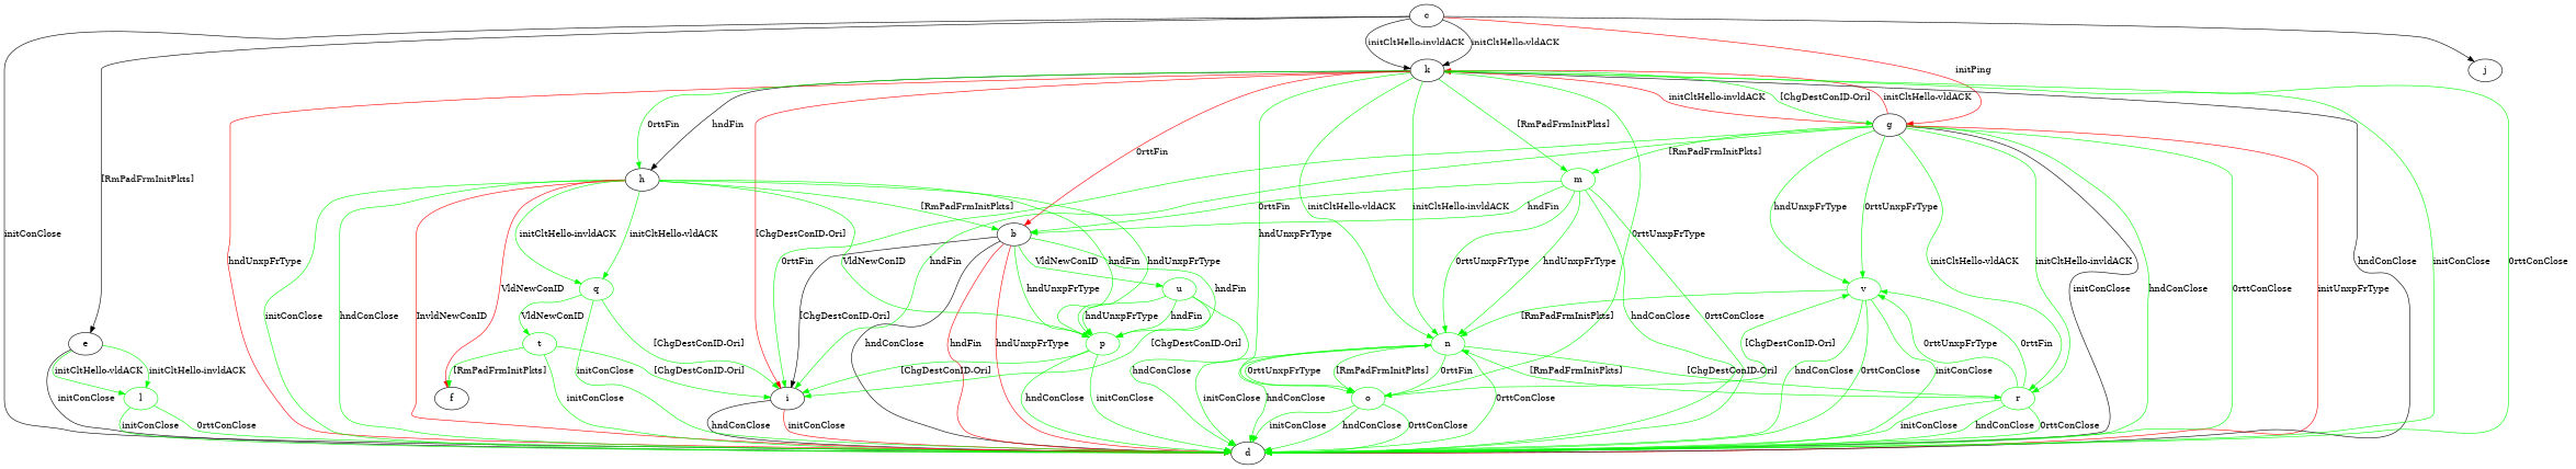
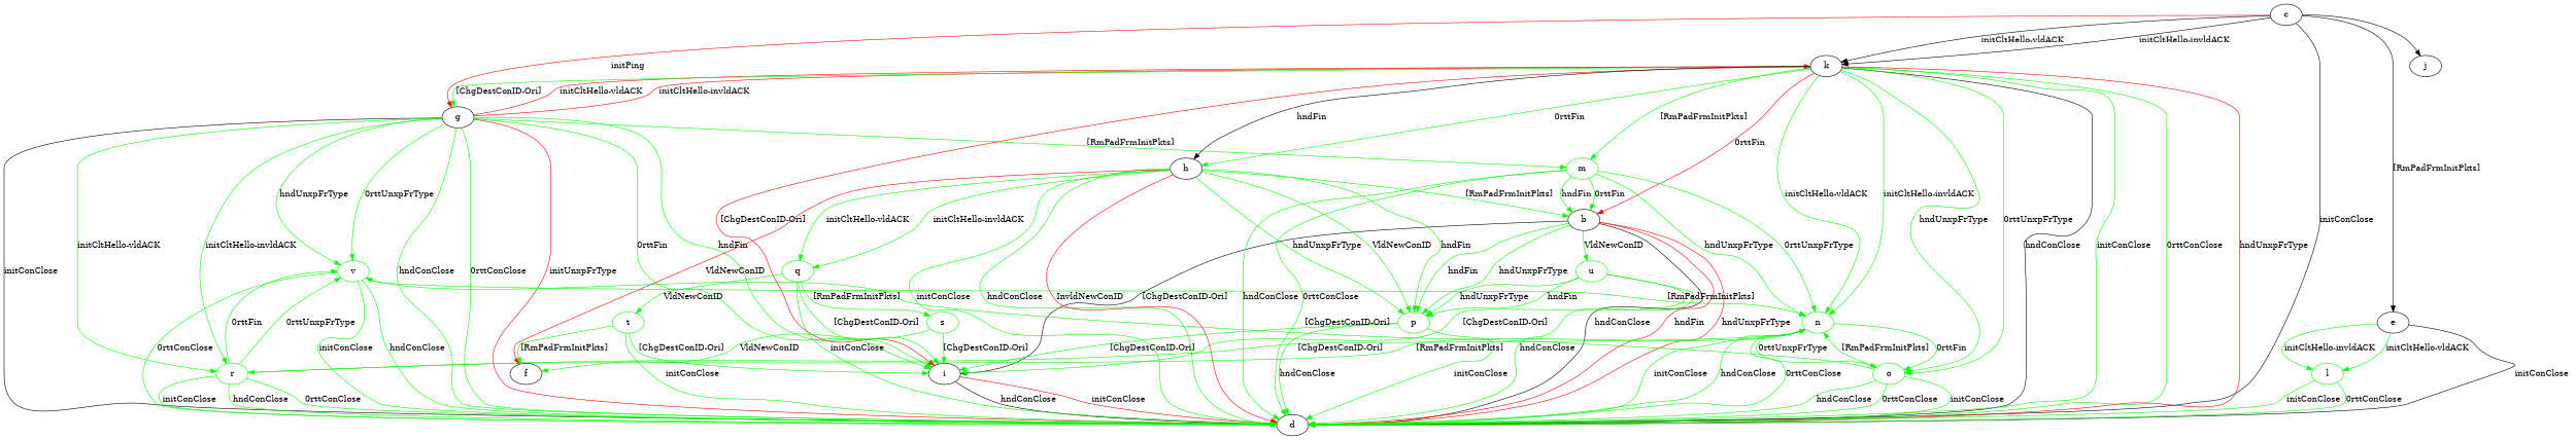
  digraph {
    node [color=green]
    edge [color=green]
    b [color=""]
    d [color=""]
    i [color=""]
    p
    u
    c [color=""]
    e [color=""]
    g [color=""]
    k [color=""]
    j [color=""]
    l
    m
    r
    v
    h [color=""]
    n
    o
    f [color=""]
    q
+   s
    t
    b -> d [label="hndConClose " color=""]
    b -> d [color=red label="hndFin "]
    b -> d [color=red label="hndUnxpFrType "]
    b -> i [label="[ChgDestConID-Ori] " color=""]
    b -> p [label="hndFin "]
    b -> p [label="hndUnxpFrType "]
    b -> u [label="VldNewConID "]
    i -> d [label="hndConClose " color=""]
    i -> d [color=red label="initConClose "]
    p -> d [label="initConClose "]
    p -> d [label="hndConClose "]
    p -> i [label="[ChgDestConID-Ori] "]
    u -> d [label="hndConClose "]
    u -> i [label="[ChgDestConID-Ori] "]
    u -> p [label="hndFin "]
    u -> p [label="hndUnxpFrType "]
    c -> d [label="initConClose " color=""]
    c -> e [label="[RmPadFrmInitPkts] " color=""]
    c -> g [color=red label="initPing "]
    c -> k [label="initCltHello-vldACK " color=""]
    c -> k [label="initCltHello-invldACK " color=""]
    c -> j [color=""]
    e -> d [label="initConClose " color=""]
    e -> l [label="initCltHello-vldACK "]
    e -> l [label="initCltHello-invldACK "]
    g -> d [label="initConClose " color=""]
    g -> d [label="hndConClose "]
    g -> d [label="0rttConClose "]
    g -> d [color=red label="initUnxpFrType "]
    g -> i [label="hndFin "]
    g -> i [label="0rttFin "]
    g -> k [color=red label="initCltHello-vldACK "]
    g -> k [color=red label="initCltHello-invldACK "]
    g -> m [label="[RmPadFrmInitPkts] "]
    g -> r [label="initCltHello-vldACK "]
    g -> r [label="initCltHello-invldACK "]
    g -> v [label="hndUnxpFrType "]
    g -> v [label="0rttUnxpFrType "]
    k -> b [color=red label="0rttFin "]
    k -> d [label="hndConClose " color=""]
    k -> d [label="initConClose "]
    k -> d [label="0rttConClose "]
    k -> d [color=red label="hndUnxpFrType "]
    k -> i [color=red label="[ChgDestConID-Ori] "]
    k -> g [label="[ChgDestConID-Ori] "]
    k -> m [label="[RmPadFrmInitPkts] "]
    k -> h [label="hndFin " color=""]
    k -> h [label="0rttFin "]
    k -> n [label="initCltHello-vldACK "]
    k -> n [label="initCltHello-invldACK "]
    k -> o [label="hndUnxpFrType "]
    k -> o [label="0rttUnxpFrType "]
    l -> d [label="initConClose "]
    l -> d [label="0rttConClose "]
    m -> b [label="hndFin "]
    m -> b [label="0rttFin "]
    m -> d [label="hndConClose "]
    m -> d [label="0rttConClose "]
    m -> n [label="hndUnxpFrType "]
    m -> n [label="0rttUnxpFrType "]
    r -> d [label="initConClose "]
    r -> d [label="hndConClose "]
    r -> d [label="0rttConClose "]
    r -> v [label="0rttFin "]
    r -> v [label="0rttUnxpFrType "]
    r -> n [label="[RmPadFrmInitPkts] "]
    v -> d [label="initConClose "]
    v -> d [label="hndConClose "]
    v -> d [label="0rttConClose "]
    v -> n [label="[RmPadFrmInitPkts] "]
    h -> b [label="[RmPadFrmInitPkts] "]
    h -> d [label="initConClose "]
    h -> d [label="hndConClose "]
    h -> d [color=red label="InvldNewConID "]
    h -> p [label="hndFin "]
    h -> p [label="hndUnxpFrType "]
    h -> p [label="VldNewConID "]
    h -> f [color=red label="VldNewConID "]
    h -> q [label="initCltHello-vldACK "]
    h -> q [label="initCltHello-invldACK "]
    n -> d [label="initConClose "]
    n -> d [label="hndConClose "]
    n -> d [label="0rttConClose "]
    n -> r [label="[ChgDestConID-Ori] "]
    n -> o [label="0rttFin "]
    n -> o [label="0rttUnxpFrType "]
    o -> d [label="initConClose "]
    o -> d [label="hndConClose "]
    o -> d [label="0rttConClose "]
    o -> v [label="[ChgDestConID-Ori] "]
    o -> n [label="[RmPadFrmInitPkts] "]
    q -> d [label="initConClose "]
    q -> i [label="[ChgDestConID-Ori] "]
+   q -> s [label="[RmPadFrmInitPkts] "]
    q -> t [label="VldNewConID "]
+   s -> i [label="[ChgDestConID-Ori] "]
+   s -> f [label="VldNewConID "]
    t -> d [label="initConClose "]
    t -> i [label="[ChgDestConID-Ori] "]
    t -> f [label="[RmPadFrmInitPkts] "]
  }
